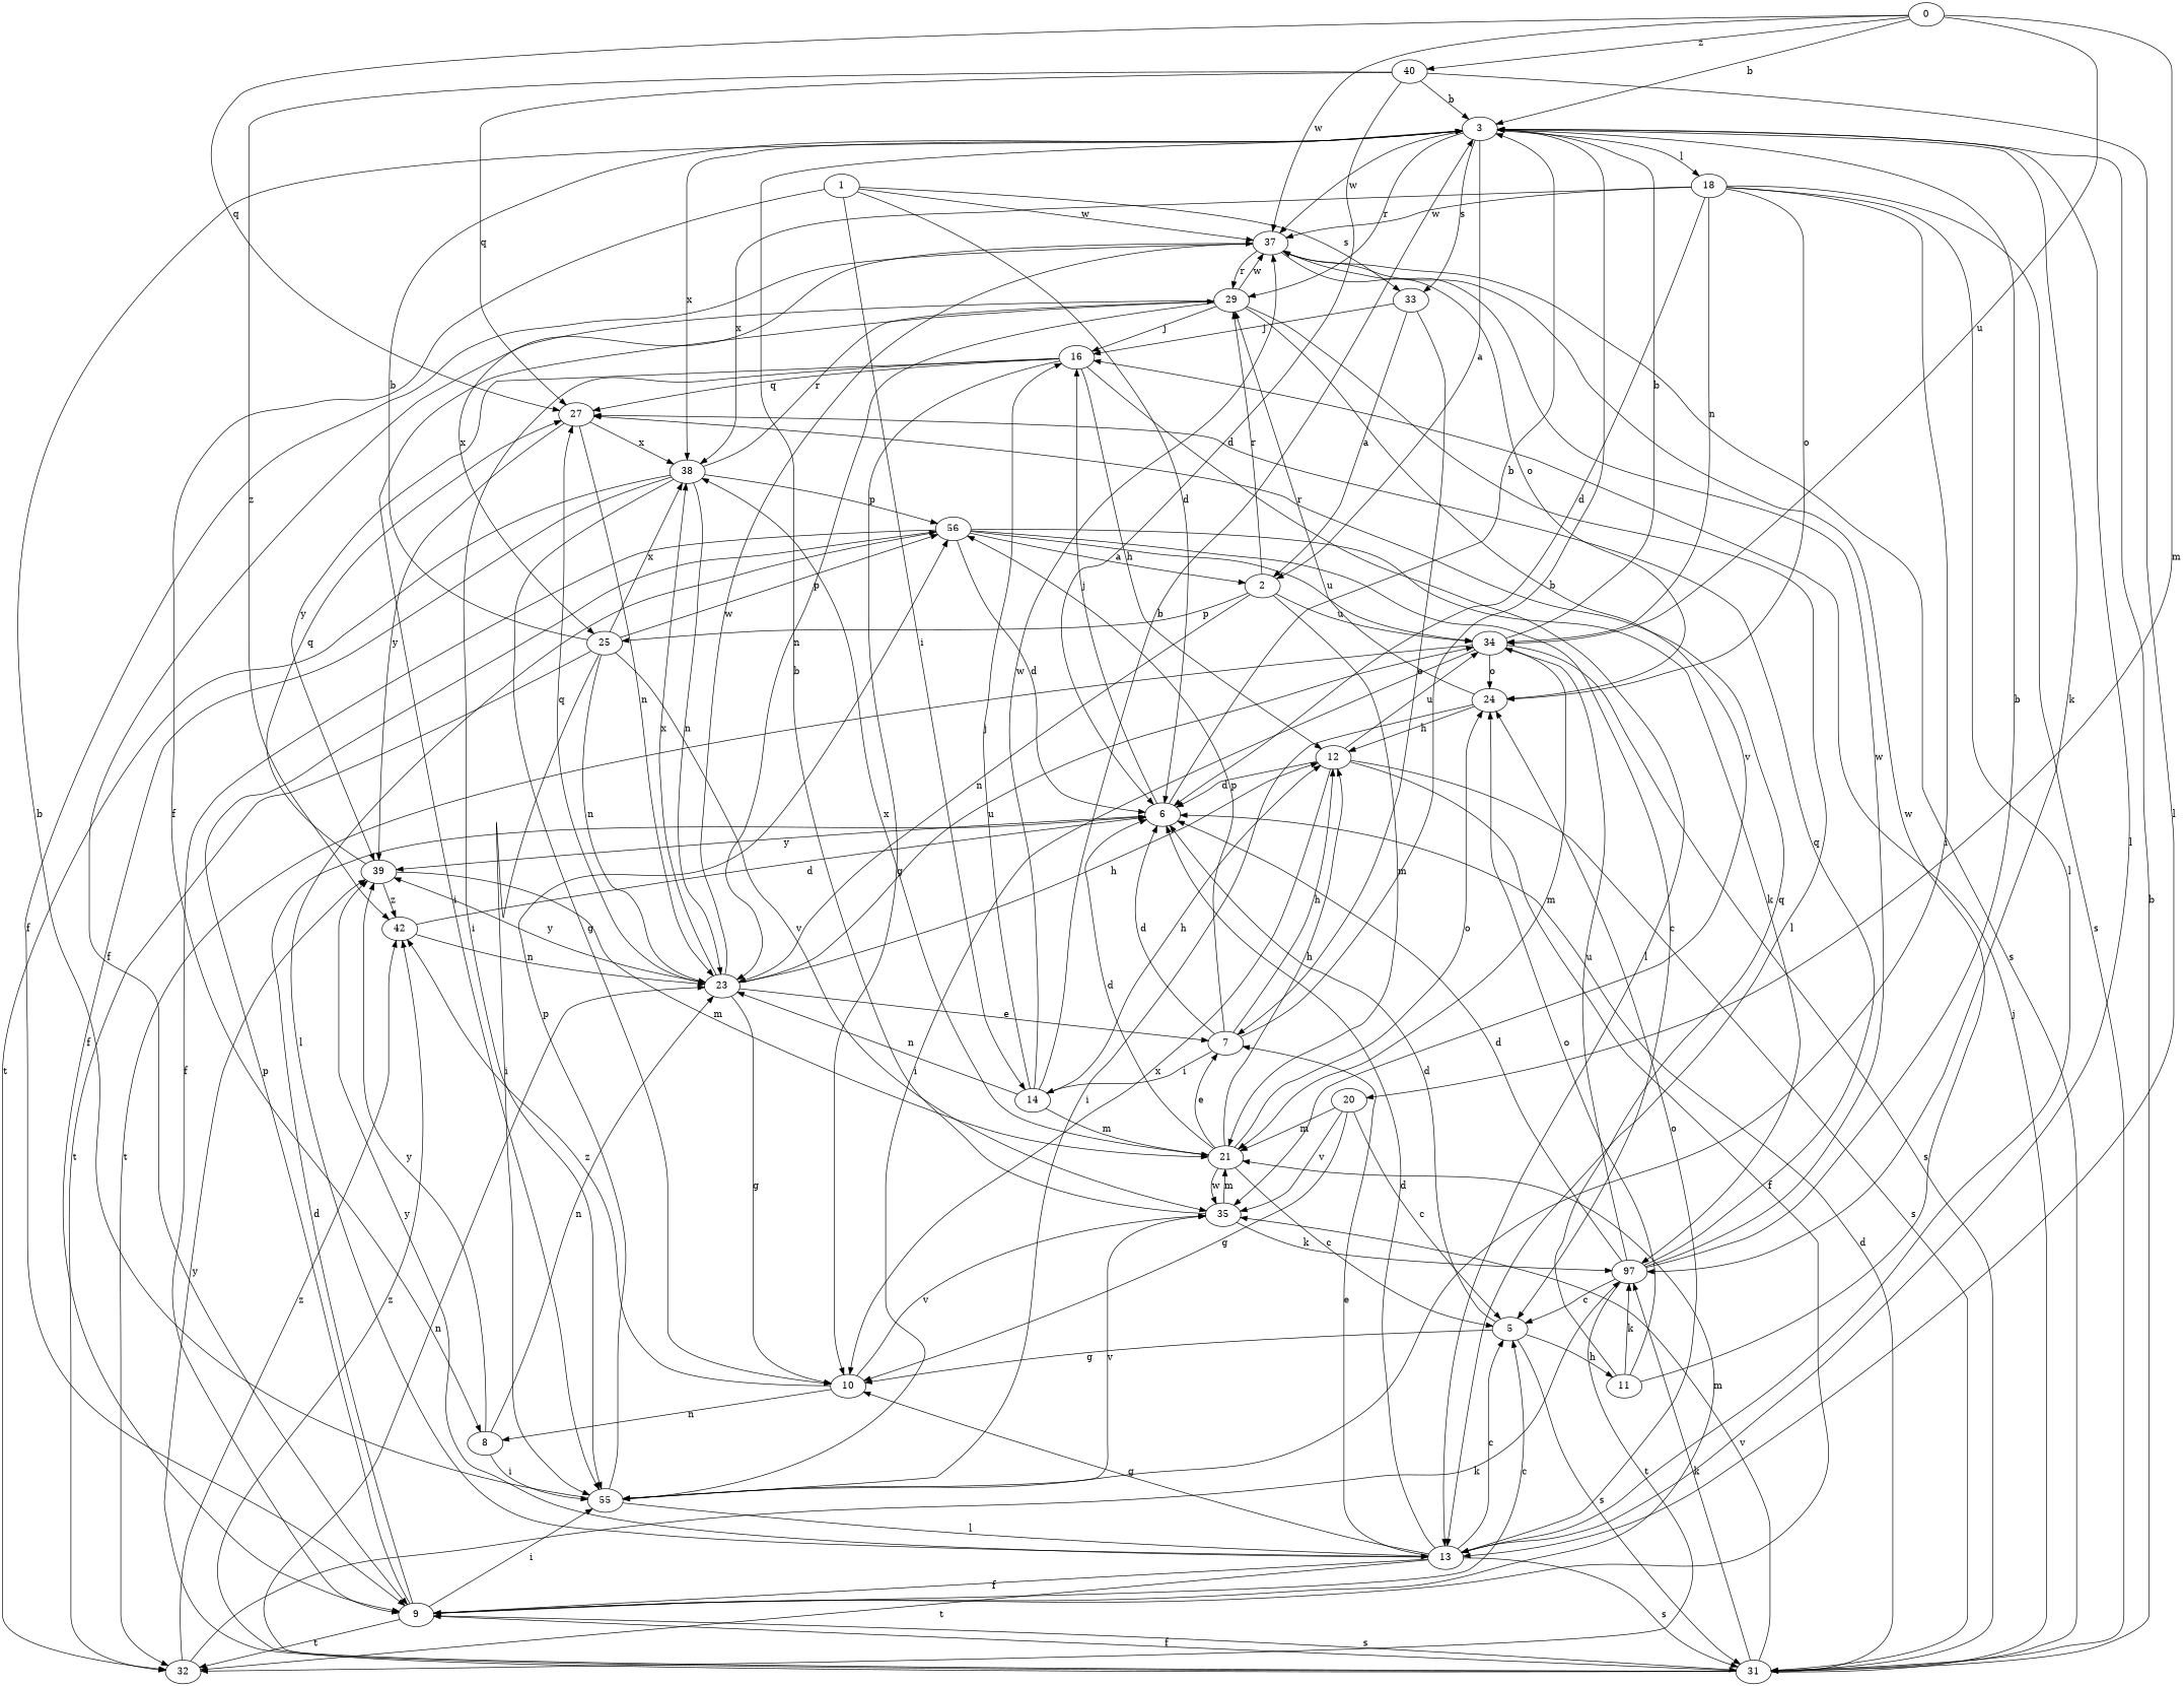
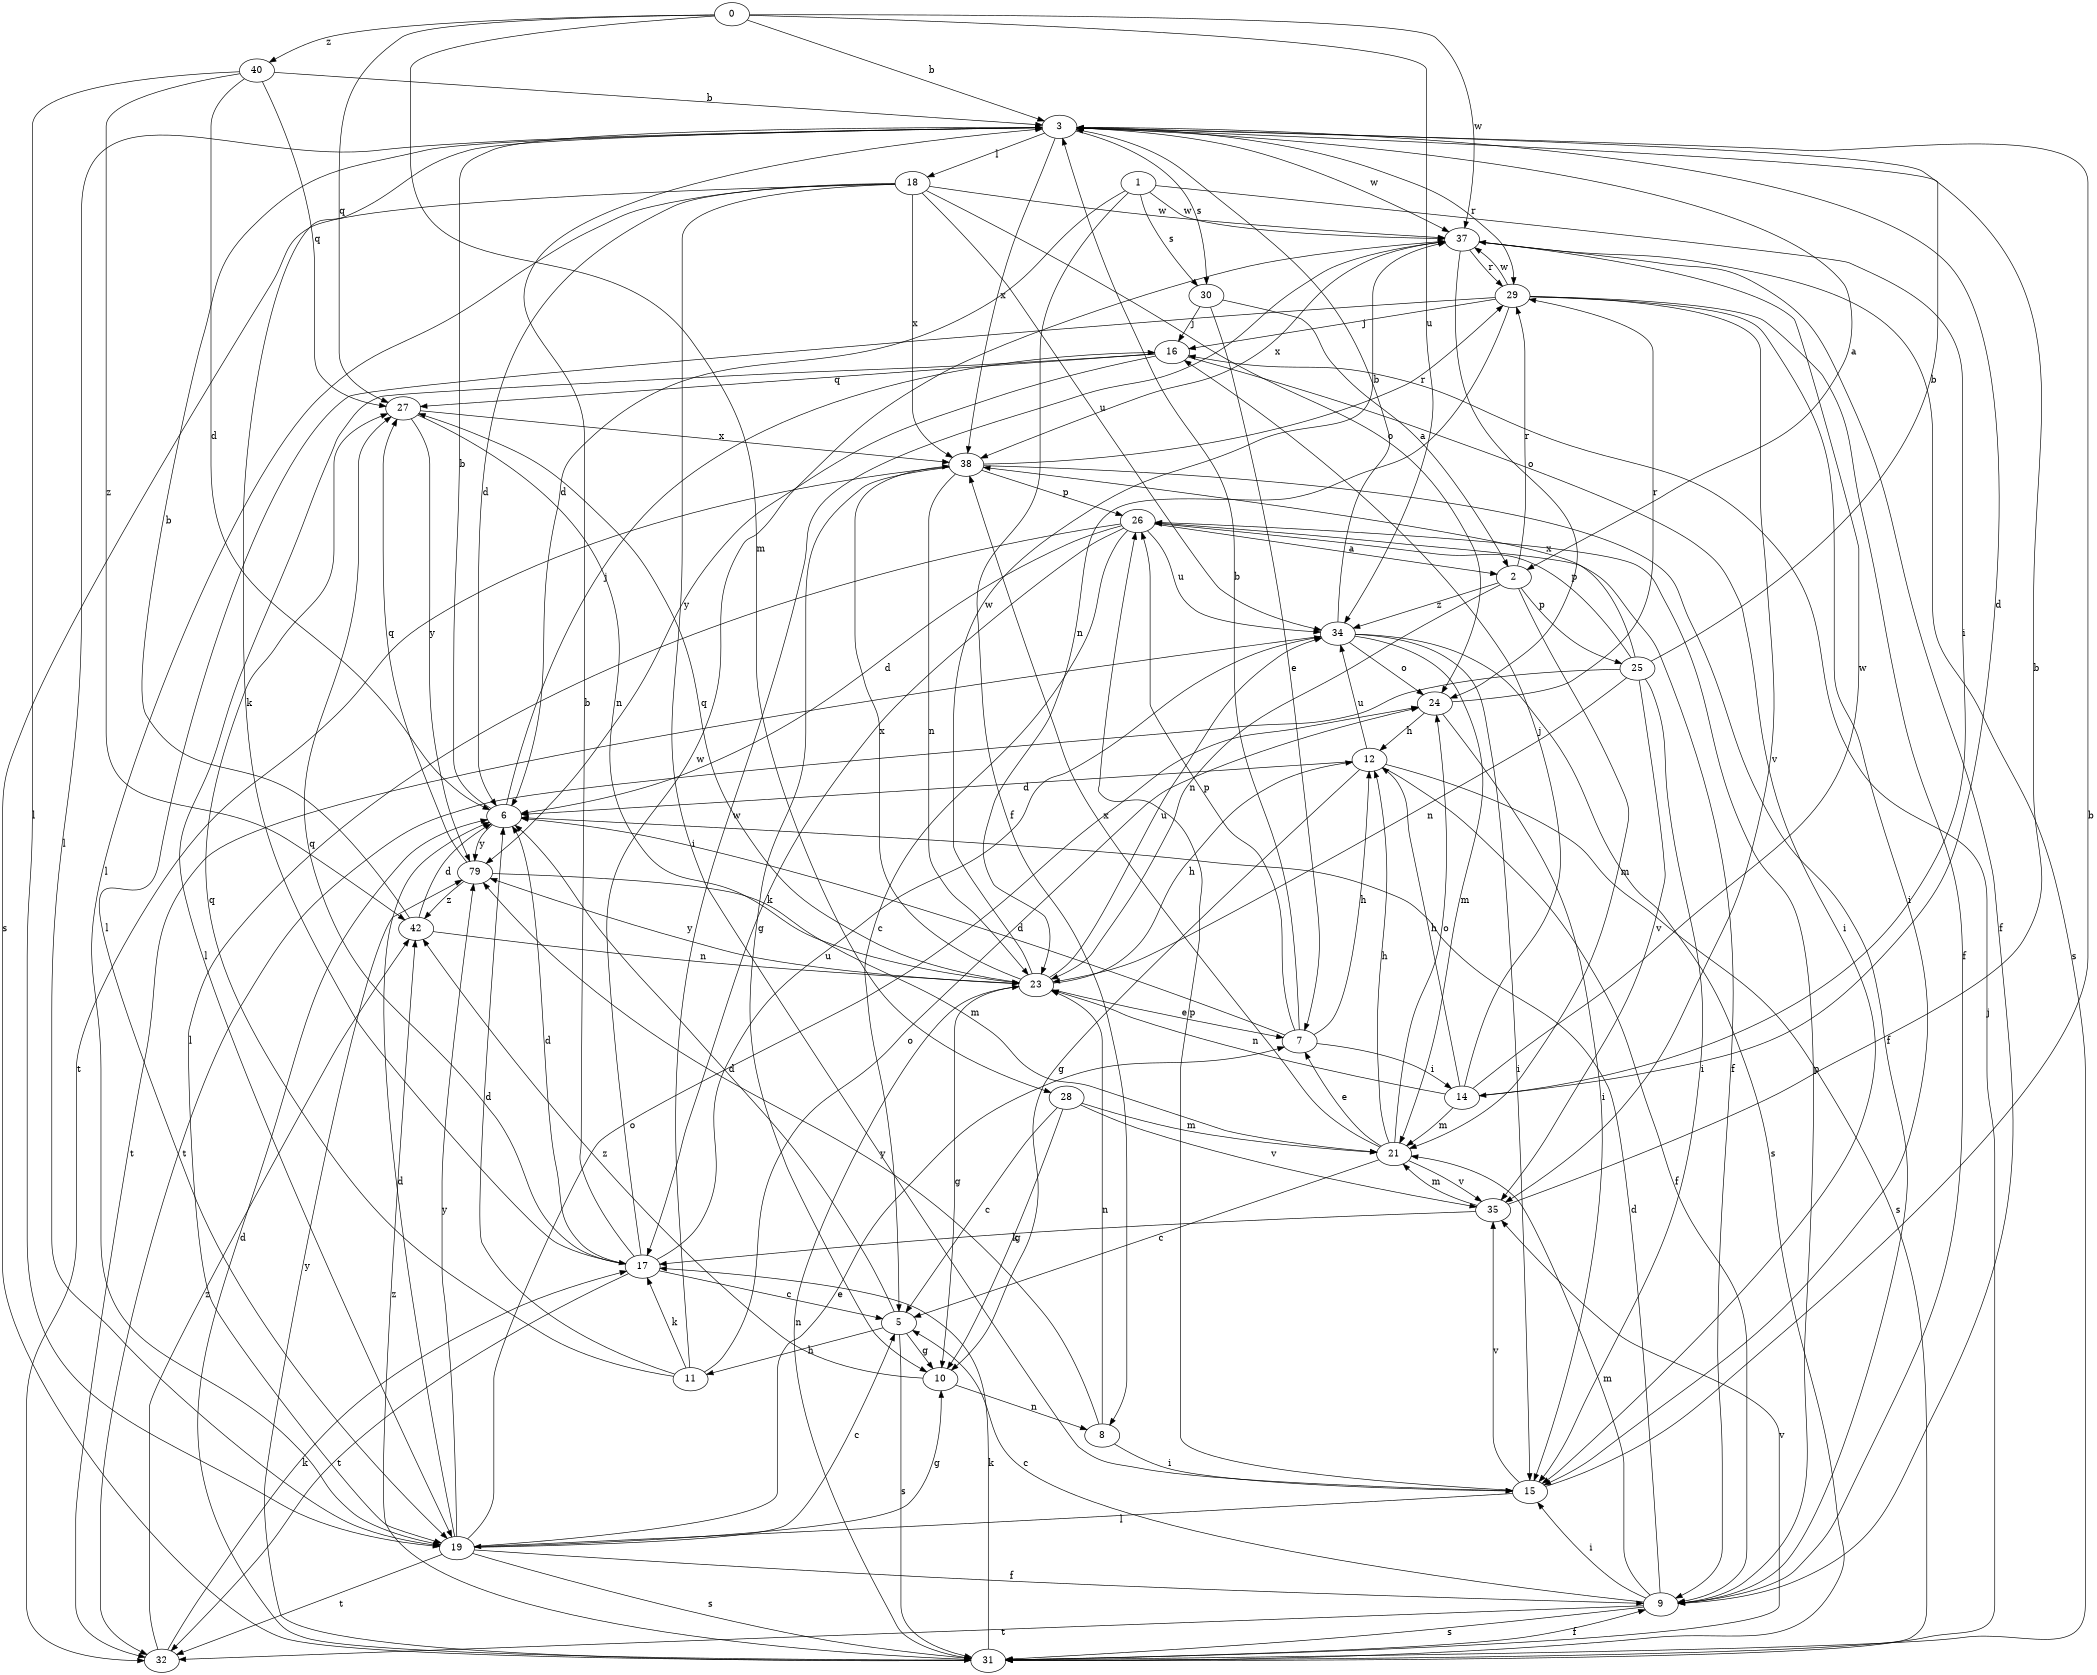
  strict digraph {
    0
    3
-   20
+   20 [label=28]
    27
    34
    37
    40
-   30 [label=33]
+   30
    2
    29
-   17 [label=97]
+   17
    18
-   19 [label=13]
+   19
    38
    21
    5
    10
    35
    23
-   39
+   39 [label=79]
    31
-   15 [label=55]
+   15
    32
    24
    9
    6
    42
    1
    8
    14
    16
    12
    7
    25
-   26 [label=56]
+   26
    11
    0 -> 3 [label=b]
    0 -> 20 [label=m]
    0 -> 27 [label=q]
    0 -> 34 [label=u]
    0 -> 37 [label=w]
    0 -> 40 [label=z]
    3 -> 37 [label=w]
    3 -> 30 [label=s]
    3 -> 2 [label=a]
    3 -> 29 [label=r]
    3 -> 17 [label=k]
    3 -> 18 [label=l]
    3 -> 19 [label=l]
    3 -> 38 [label=x]
    20 -> 21 [label=m]
    20 -> 5 [label=c]
    20 -> 10 [label=g]
    20 -> 35 [label=v]
    27 -> 38 [label=x]
    27 -> 23 [label=n]
    27 -> 39 [label=y]
    34 -> 3 [label=b]
    34 -> 21 [label=m]
    34 -> 31 [label=s]
    34 -> 15 [label=i]
    34 -> 32 [label=t]
    34 -> 24 [label=o]
    37 -> 29 [label=r]
-   37 -> 25 [label=x]
+   37 -> 38 [label=x]
    37 -> 31 [label=s]
    37 -> 24 [label=o]
    37 -> 9 [label=f]
    40 -> 3 [label=b]
    40 -> 27 [label=q]
    40 -> 19 [label=l]
    40 -> 6 [label=d]
    40 -> 42 [label=z]
    30 -> 2 [label=a]
    30 -> 16 [label=j]
    30 -> 7 [label=e]
-   2 -> 34 [label=u]
+   2 -> 34 [label=z]
    2 -> 29 [label=r]
    2 -> 21 [label=m]
    2 -> 23 [label=n]
    2 -> 25 [label=p]
    29 -> 37 [label=w]
    29 -> 19 [label=l]
    29 -> 35 [label=v]
    29 -> 23 [label=n]
    29 -> 15 [label=i]
    29 -> 9 [label=f]
    29 -> 16 [label=j]
    17 -> 3 [label=b]
    17 -> 27 [label=q]
    17 -> 34 [label=u]
    17 -> 37 [label=w]
    17 -> 5 [label=c]
    17 -> 32 [label=t]
    17 -> 6 [label=d]
-   18 -> 34 [label=n]
+   18 -> 34 [label=u]
    18 -> 37 [label=w]
    18 -> 19 [label=l]
    18 -> 38 [label=x]
    18 -> 31 [label=s]
    18 -> 15 [label=i]
    18 -> 24 [label=o]
    18 -> 6 [label=d]
    19 -> 5 [label=c]
    19 -> 10 [label=g]
    19 -> 39 [label=y]
    19 -> 31 [label=s]
    19 -> 32 [label=t]
    19 -> 24 [label=o]
    19 -> 9 [label=f]
    19 -> 6 [label=d]
    19 -> 7 [label=e]
    38 -> 29 [label=r]
    38 -> 10 [label=g]
    38 -> 23 [label=n]
    38 -> 32 [label=t]
    38 -> 9 [label=f]
    38 -> 26 [label=p]
    21 -> 38 [label=x]
    21 -> 5 [label=c]
-   21 -> 35 [label=w]
+   21 -> 35 [label=v]
    21 -> 24 [label=o]
    21 -> 12 [label=h]
    21 -> 7 [label=e]
    5 -> 10 [label=g]
    5 -> 31 [label=s]
    5 -> 6 [label=d]
    5 -> 11 [label=h]
-   10 -> 35 [label=v]
    10 -> 42 [label=z]
    10 -> 8 [label=n]
    35 -> 3 [label=b]
    35 -> 17 [label=k]
    35 -> 21 [label=m]
    23 -> 27 [label=q]
    23 -> 34 [label=u]
    23 -> 37 [label=w]
    23 -> 38 [label=x]
    23 -> 10 [label=g]
    23 -> 39 [label=y]
    23 -> 12 [label=h]
    23 -> 7 [label=e]
    39 -> 27 [label=q]
    39 -> 21 [label=m]
    39 -> 42 [label=z]
-   31 -> 3 [label=b]
+   42 -> 3 [label=b]
    31 -> 17 [label=k]
    31 -> 35 [label=v]
    31 -> 23 [label=n]
    31 -> 39 [label=y]
    31 -> 9 [label=f]
    31 -> 6 [label=d]
    31 -> 42 [label=z]
    31 -> 16 [label=j]
    15 -> 3 [label=b]
    15 -> 19 [label=l]
    15 -> 35 [label=v]
    15 -> 26 [label=p]
    32 -> 17 [label=k]
    32 -> 42 [label=z]
    24 -> 29 [label=r]
    24 -> 15 [label=i]
    24 -> 12 [label=h]
    9 -> 21 [label=m]
    9 -> 5 [label=c]
    9 -> 31 [label=s]
    9 -> 15 [label=i]
    9 -> 32 [label=t]
    9 -> 6 [label=d]
    9 -> 26 [label=p]
    6 -> 3 [label=b]
    6 -> 39 [label=y]
    6 -> 16 [label=j]
    42 -> 23 [label=n]
    42 -> 6 [label=d]
    1 -> 37 [label=w]
    1 -> 30 [label=s]
    1 -> 6 [label=d]
    1 -> 8 [label=f]
    1 -> 14 [label=i]
    8 -> 23 [label=n]
    8 -> 39 [label=y]
    8 -> 15 [label=i]
-   14 -> 3 [label=b]
+   14 -> 3 [label=d]
    14 -> 37 [label=w]
    14 -> 21 [label=m]
    14 -> 23 [label=n]
    14 -> 16 [label=j]
    14 -> 12 [label=h]
    16 -> 27 [label=q]
    16 -> 19 [label=l]
-   16 -> 10 [label=g]
    16 -> 39 [label=y]
    16 -> 15 [label=i]
-   16 -> 12 [label=h]
    12 -> 34 [label=u]
-   12 -> 10 [label=x]
+   12 -> 10 [label=g]
    12 -> 31 [label=s]
    12 -> 9 [label=f]
    12 -> 6 [label=d]
    7 -> 3 [label=b]
    7 -> 6 [label=d]
    7 -> 14 [label=i]
    7 -> 12 [label=h]
    7 -> 26 [label=p]
    25 -> 3 [label=b]
    25 -> 38 [label=x]
    25 -> 35 [label=v]
    25 -> 23 [label=n]
    25 -> 15 [label=i]
    25 -> 32 [label=t]
    25 -> 26 [label=p]
    26 -> 34 [label=u]
    26 -> 2 [label=a]
    26 -> 17 [label=k]
    26 -> 19 [label=l]
    26 -> 5 [label=c]
    26 -> 9 [label=f]
    26 -> 6 [label=d]
    11 -> 27 [label=q]
    11 -> 37 [label=w]
    11 -> 17 [label=k]
    11 -> 24 [label=o]
-   21 -> 6 [label=d]
+   11 -> 6 [label=d]
  }
